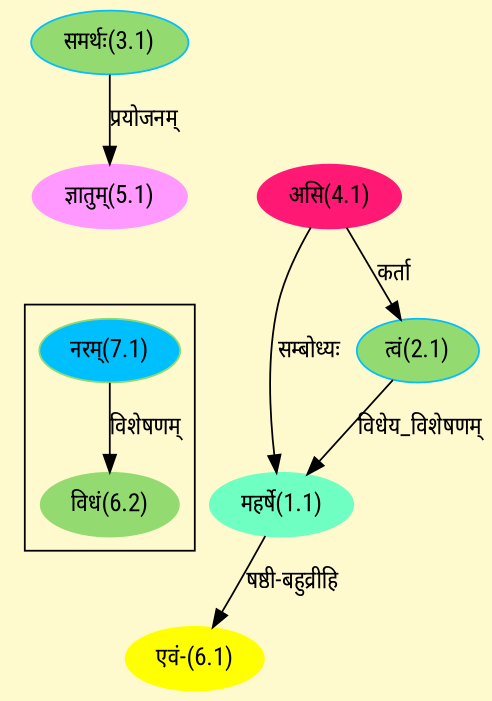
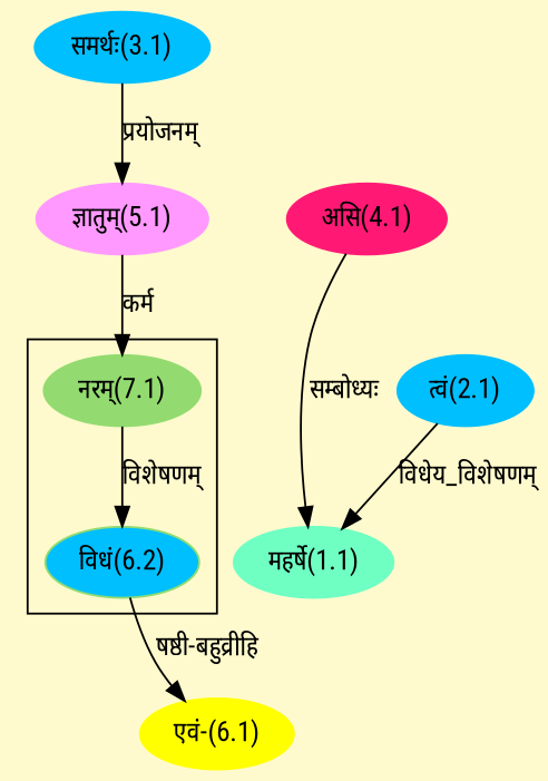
  digraph {
    bgcolor=lemonchiffon1
    compound=true
    fontname="Roboto Condensed"
    rankdir=BT
    node [color="#93DB70" fontname="Roboto Condensed" style=filled]
    edge [dir=back fontname="Roboto Condensed"]
-   n1 [label="विधं(6.2)"]
-   n2 [label="नरम्(7.1)" fillcolor="#00BFFF"]
+   n1 [label="विधं(6.2)" fillcolor="#00BFFF"]
+   n2 [label="नरम्(7.1)"]
    n3 [color="#FF99FF" label="ज्ञातुम्(5.1)"]
-   n4 [color="#00BFFF" label="समर्थः(3.1)" fillcolor="#93DB70"]
+   n4 [color="#00BFFF" label="समर्थः(3.1)"]
    n5 [color="#6FFFC3" label="महर्षे(1.1)"]
    n6 [color="#FF1975" label="असि(4.1)"]
-   n7 [color="#00BFFF" label="त्वं(2.1)" fillcolor="#93DB70"]
+   n7 [color="#00BFFF" label="त्वं(2.1)"]
    n8 [color="#FFFF00" label="एवं-(6.1)"]
    subgraph cluster_1 {
      n1
      n2
    }
    n1 -> n2 [label="विशेषणम्"]
+   n2 -> n3 [label="कर्म"]
    n3 -> n4 [label="प्रयोजनम्"]
    n5 -> n6 [label="सम्बोध्यः"]
    n5 -> n7 [label="विधेय_विशेषणम्"]
-   n7 -> n6 [label="कर्ता"]
-   n8 -> n5 [label="षष्ठी-बहुव्रीहि"]
+   n8 -> n1 [label="षष्ठी-बहुव्रीहि"]
  }
